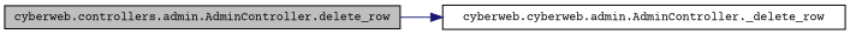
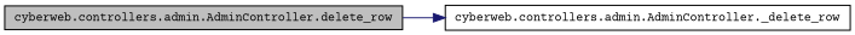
  digraph {
    rankdir=LR
    fontname="Courier Prime"
    node [color=black fontname="Courier Prime" fontsize=10 shape=record style=filled]
    n1 [fillcolor=grey75 fontcolor=black height=0.2 label="cyberweb.controllers.admin.AdminController.delete_row" width=0.4]
-   n2 [fillcolor=white height=0.2 label="cyberweb.cyberweb.admin.AdminController._delete_row" width=0.4]
+   n2 [fillcolor=white height=0.2 label="cyberweb.controllers.admin.AdminController._delete_row" width=0.4]
    n1 -> n2 [color=midnightblue fontname="Courier Prime" fontsize=10 labelfontname=Helvetica labelfontsize=10 style=solid]
  }
